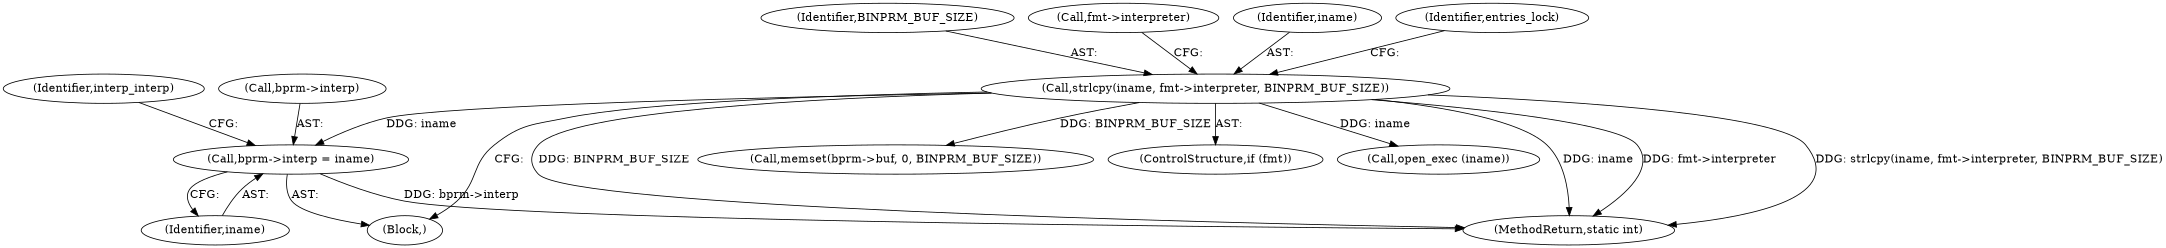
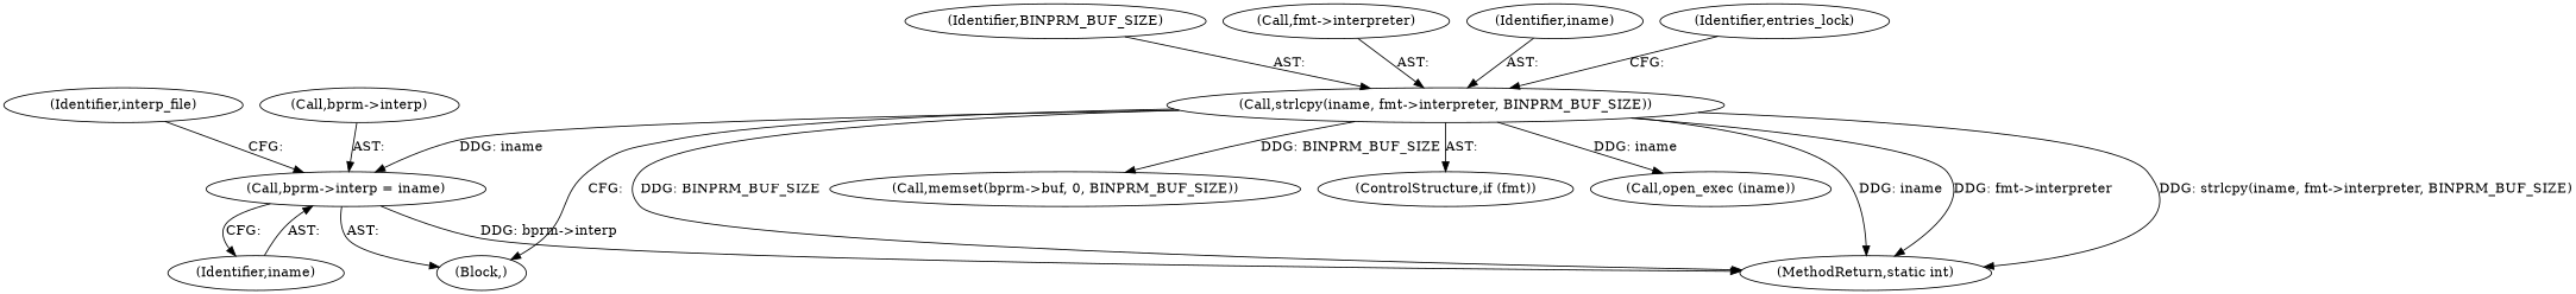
  digraph {
    n1 [label="(Call,bprm->interp = iname)"]
    n2 [label="(Identifier,iname)"]
    n3 [label="(Block,)"]
    n4 [label="(MethodReturn,static int)"]
    n5 [label="(Call,strlcpy(iname, fmt->interpreter, BINPRM_BUF_SIZE))"]
    n6 [label="(Call,memset(bprm->buf, 0, BINPRM_BUF_SIZE))"]
    n7 [label="(ControlStructure,if (fmt))"]
    n8 [label="(Call,open_exec (iname))"]
    n9 [label="(Identifier,BINPRM_BUF_SIZE)"]
    n10 [label="(Call,fmt->interpreter)"]
    n11 [label="(Identifier,iname)"]
-   n12 [label="(Identifier,interp_interp)"]
+   n12 [label="(Identifier,interp_file)"]
    n13 [label="(Identifier,entries_lock)"]
    n14 [label="(Call,bprm->interp)"]
    n1 -> n2 [label="CFG: "]
    n1 -> n3 [label="AST: "]
    n1 -> n4 [label="DDG: bprm->interp"]
    n2 -> n1 [label="AST: "]
    n5 -> n1 [label="DDG: iname"]
    n5 -> n3 [label="CFG: "]
    n5 -> n4 [label="DDG: strlcpy(iname, fmt->interpreter, BINPRM_BUF_SIZE)"]
    n5 -> n4 [label="DDG: BINPRM_BUF_SIZE"]
    n5 -> n4 [label="DDG: iname"]
    n5 -> n4 [label="DDG: fmt->interpreter"]
    n5 -> n6 [label="DDG: BINPRM_BUF_SIZE"]
    n5 -> n7 [label="AST: "]
    n5 -> n8 [label="DDG: iname"]
    n9 -> n5 [label="AST: "]
-   n10 -> n5 [label="CFG: "]
+   n10 -> n5 [label="AST: "]
    n11 -> n5 [label="AST: "]
    n12 -> n1 [label="CFG: "]
    n13 -> n5 [label="CFG: "]
    n14 -> n1 [label="AST: "]
  }
